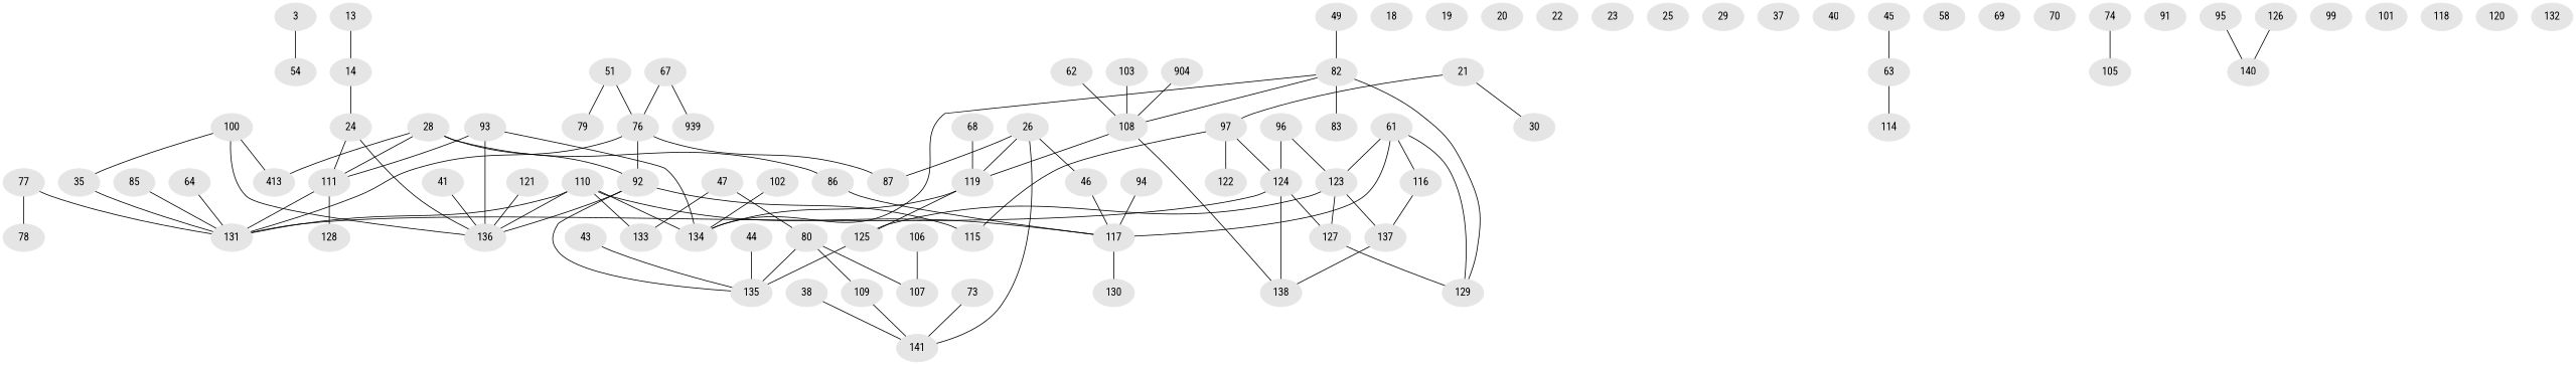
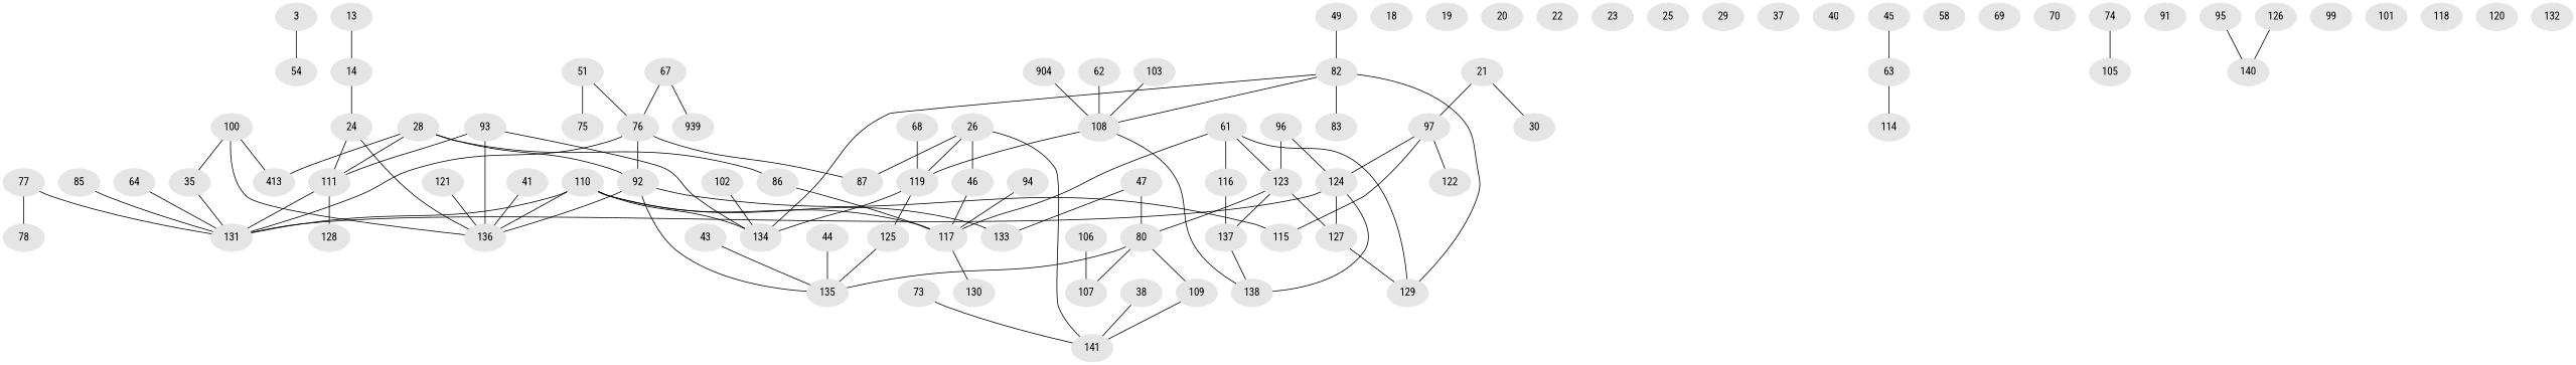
  graph {
    fontname="Roboto Condensed"
    node [color=gray90 fontname="Roboto Condensed" style=filled]
    edge [fontname="Roboto Condensed"]
    3
    54
    13
    14
    24
    111 [super="+12+59"]
    136 [super="+98+17+4"]
    18
    19
    20
    21 [super="+10"]
    30
    97
    115
    124 [super="+81"]
    122
    22
    23
    131 [super="+32+50"]
    35
    128
    25
    26
    46
    87
    119 [super="+112"]
    141
    117 [super="+31+8"]
    134 [super="+72"]
    125 [super="+2+89"]
    28
    86
    92
    n34 [label=413]
    135 [super="+33"]
    29
    37
    38
    40
    41
    43
    44
    45
    63
    114
    130
    47
    80
    133
    107
    109
    82 [super="+66"]
    129
    108 [super="+88+57+90"]
    83
    49
    51 [super="+42"]
    76 [super="+36"]
-   79
+   79 [label=75]
    58
    61 [super="+60"]
    116
    123 [super="+75"]
    137 [super="+48"]
    127
    138
    62
    64
    67
    n70 [label=939]
    68
    69
    70
    73
    74
    105
    77
    78
    85
    91
    93
    94
    140 [super="+34"]
    95
    96
    99
    100
    101
    102
    103
    n91 [label=904]
    106
    110 [super="+1+11+9+71"]
    118
    120
    121
    126
    132
    3 -- 54
    13 -- 14
    14 -- 24
    24 -- 111
    24 -- 136
    111 -- 131
    111 -- 128
    21 -- 30
    21 -- 97
    97 -- 115
    97 -- 124
    97 -- 122
    124 -- 131
    124 -- 127
    124 -- 138
    35 -- 131
    26 -- 46
    26 -- 87
    26 -- 119
    26 -- 141
    46 -- 117
    119 -- 134
    119 -- 125
    117 -- 130
    125 -- 135
    28 -- 111
    28 -- 86
    28 -- 92
    28 -- n34
    86 -- 117
    92 -- 136
    92 -- 115
    92 -- 135
    38 -- 141
    41 -- 136
    43 -- 135
    44 -- 135
    45 -- 63
    63 -- 114
    47 -- 80
    47 -- 133
    80 -- 135
    80 -- 107
    80 -- 109
    109 -- 141
    82 -- 134
    82 -- 129
    82 -- 108
    82 -- 83 [weight=2]
    108 -- 119 [weight=2]
    108 -- 138
    49 -- 82
    51 -- 76
    51 -- 79
    76 -- 131
    76 -- 87
    76 -- 92 [weight=2]
    61 -- 117 [weight=2]
    61 -- 129
    61 -- 116
    61 -- 123 [weight=2]
    116 -- 137
-   123 -- 125
+   123 -- 80
    123 -- 137
    123 -- 127
    137 -- 138
    127 -- 129
    62 -- 108
    64 -- 131
    67 -- 76
    67 -- n70
    68 -- 119
    73 -- 141
    74 -- 105
    77 -- 131
    77 -- 78
    85 -- 131
    93 -- 111
    93 -- 136
    93 -- 134
    94 -- 117
    95 -- 140
    96 -- 124
    96 -- 123
    100 -- 136
    100 -- 35
    100 -- n34
    102 -- 134
    103 -- 108
    n91 -- 108
    106 -- 107
    110 -- 136
    110 -- 131
    110 -- 117
    110 -- 134
    110 -- 133
    121 -- 136
    126 -- 140
  }
